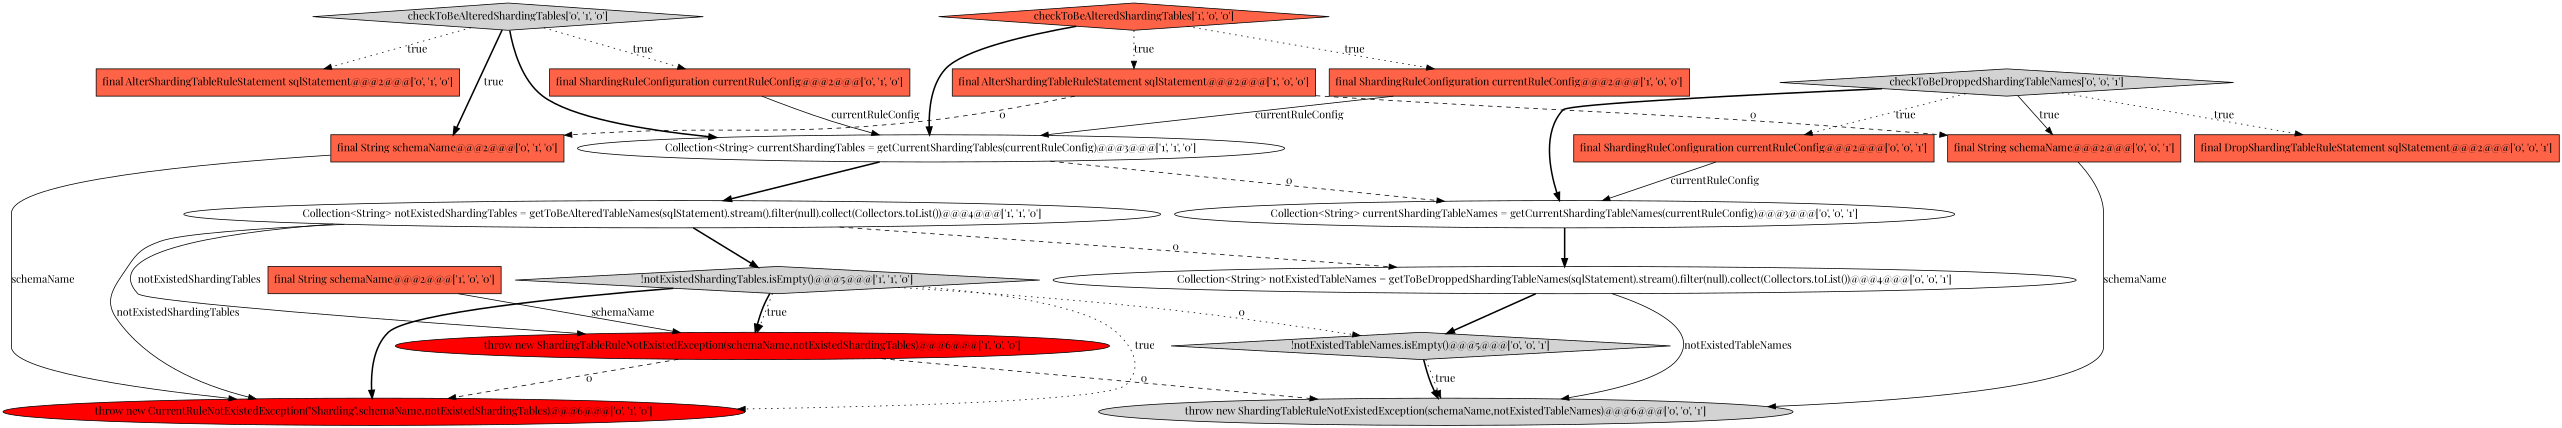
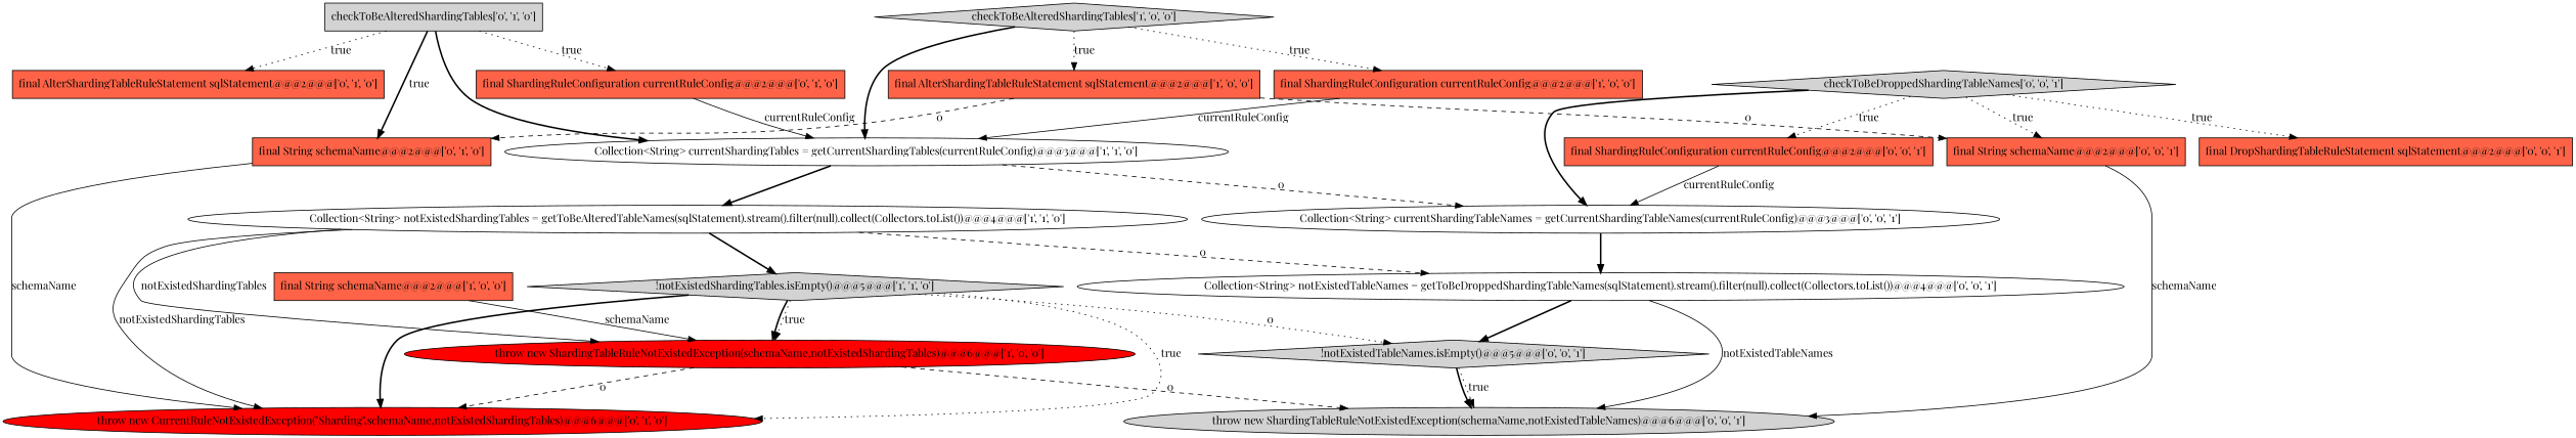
  digraph {
    fontname="Playfair Display"
    node [fillcolor=tomato fontname="Playfair Display" shape=box style=filled]
    edge [fontname="Playfair Display" style=bold]
    n1 [fillcolor=lightgray label="checkToBeDroppedShardingTableNames['0', '0', '1']" shape=diamond]
    n2 [fillcolor=white label="Collection<String> currentShardingTableNames = getCurrentShardingTableNames(currentRuleConfig)@@@3@@@['0', '0', '1']" shape=ellipse]
    n3 [label="final DropShardingTableRuleStatement sqlStatement@@@2@@@['0', '0', '1']"]
    n4 [label="final ShardingRuleConfiguration currentRuleConfig@@@2@@@['0', '0', '1']"]
    n5 [label="final String schemaName@@@2@@@['0', '0', '1']"]
    n6 [fillcolor=white label="Collection<String> notExistedTableNames = getToBeDroppedShardingTableNames(sqlStatement).stream().filter(null).collect(Collectors.toList())@@@4@@@['0', '0', '1']" shape=ellipse]
    n7 [fillcolor=lightgray label="throw new ShardingTableRuleNotExistedException(schemaName,notExistedTableNames)@@@6@@@['0', '0', '1']" shape=ellipse]
    n8 [fillcolor=lightgray label="!notExistedTableNames.isEmpty()@@@5@@@['0', '0', '1']" shape=diamond]
    n9 [fillcolor=red label="throw new CurrentRuleNotExistedException(\"Sharding\",schemaName,notExistedShardingTables)@@@6@@@['0', '1', '0']" shape=ellipse]
    n10 [fillcolor=lightgray label="!notExistedShardingTables.isEmpty()@@@5@@@['1', '1', '0']" shape=diamond]
    n11 [fillcolor=red label="throw new ShardingTableRuleNotExistedException(schemaName,notExistedShardingTables)@@@6@@@['1', '0', '0']" shape=ellipse]
    n12 [fillcolor=white label="Collection<String> currentShardingTables = getCurrentShardingTables(currentRuleConfig)@@@3@@@['1', '1', '0']" shape=ellipse]
    n13 [fillcolor=white label="Collection<String> notExistedShardingTables = getToBeAlteredTableNames(sqlStatement).stream().filter(null).collect(Collectors.toList())@@@4@@@['1', '1', '0']" shape=ellipse]
-   n14 [fillcolor=lightgray label="checkToBeAlteredShardingTables['0', '1', '0']" shape=diamond]
+   n14 [fillcolor=lightgray label="checkToBeAlteredShardingTables['0', '1', '0']"]
    n15 [label="final ShardingRuleConfiguration currentRuleConfig@@@2@@@['0', '1', '0']"]
    n16 [label="final String schemaName@@@2@@@['0', '1', '0']"]
    n17 [label="final AlterShardingTableRuleStatement sqlStatement@@@2@@@['0', '1', '0']"]
    n18 [label="final String schemaName@@@2@@@['1', '0', '0']"]
    n19 [label="final ShardingRuleConfiguration currentRuleConfig@@@2@@@['1', '0', '0']"]
    n20 [label="final AlterShardingTableRuleStatement sqlStatement@@@2@@@['1', '0', '0']"]
-   n21 [label="checkToBeAlteredShardingTables['1', '0', '0']" shape=diamond]
+   n21 [fillcolor=lightgray label="checkToBeAlteredShardingTables['1', '0', '0']" shape=diamond]
    n1 -> n2
    n1 -> n3 [label=true style=dotted]
    n1 -> n4 [label=true style=dotted]
-   n1 -> n5 [label=true style=solid]
+   n1 -> n5 [label=true style=dotted]
    n2 -> n6
    n4 -> n2 [label=currentRuleConfig style=solid]
    n5 -> n7 [label=schemaName style=solid]
    n6 -> n7 [label=notExistedTableNames style=solid]
    n6 -> n8
    n8 -> n7 [label=true style=dotted]
    n8 -> n7
    n10 -> n8 [label=0 style=dotted]
    n10 -> n9 [label=true style=dotted]
    n10 -> n9
    n10 -> n11 [label=true style=dotted]
    n10 -> n11
    n11 -> n7 [label=0 style=dashed]
    n11 -> n9 [label=0 style=dashed]
    n12 -> n2 [label=0 style=dashed]
    n12 -> n13
    n13 -> n6 [label=0 style=dashed]
    n13 -> n9 [label=notExistedShardingTables style=solid]
    n13 -> n10
    n13 -> n11 [label=notExistedShardingTables style=solid]
    n14 -> n12
    n14 -> n15 [label=true style=dotted]
    n14 -> n16 [label=true]
    n14 -> n17 [label=true style=dotted]
    n15 -> n12 [label=currentRuleConfig style=solid]
    n16 -> n9 [label=schemaName style=solid]
    n18 -> n11 [label=schemaName style=solid]
    n19 -> n12 [label=currentRuleConfig style=solid]
    n20 -> n5 [label=0 style=dashed]
    n20 -> n16 [label=0 style=dashed]
    n21 -> n12
    n21 -> n19 [label=true style=dotted]
    n21 -> n20 [label=true style=dotted]
  }
